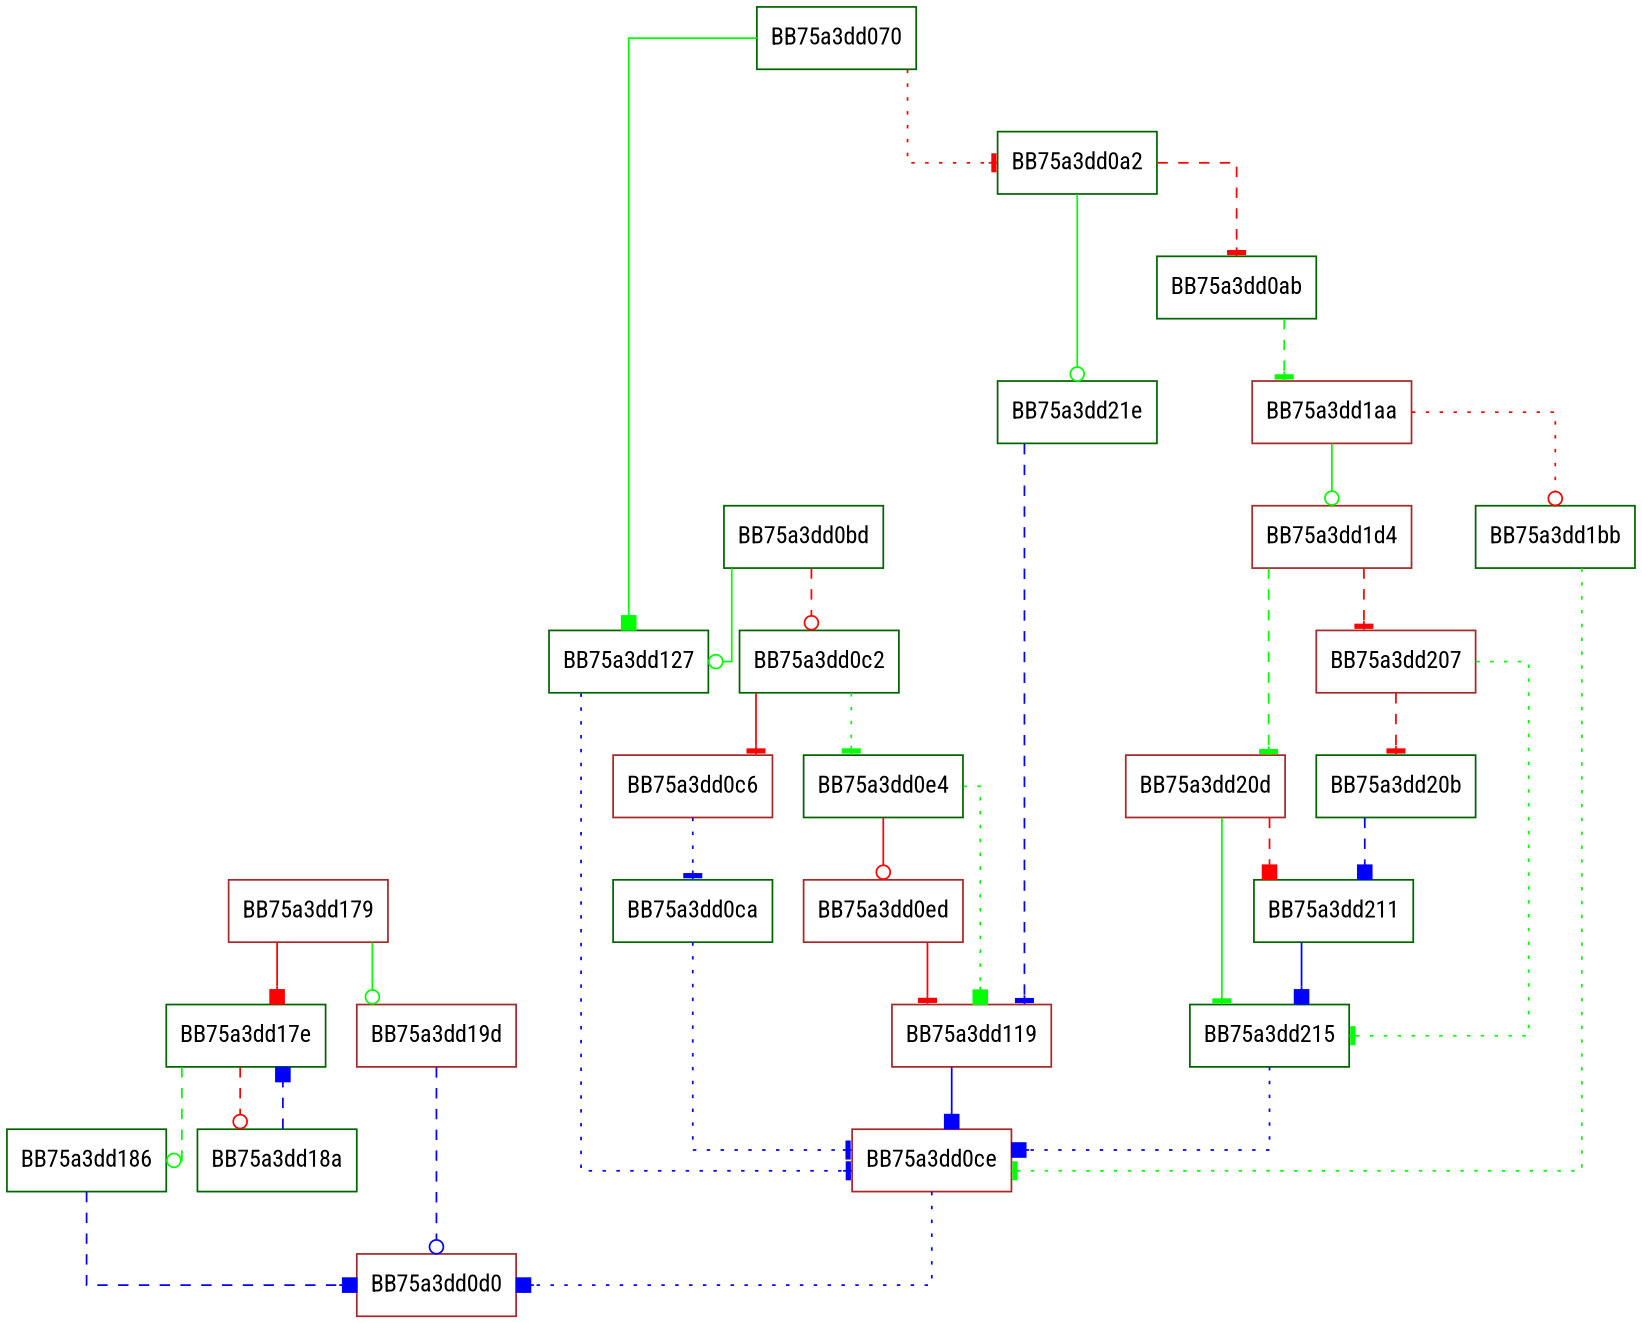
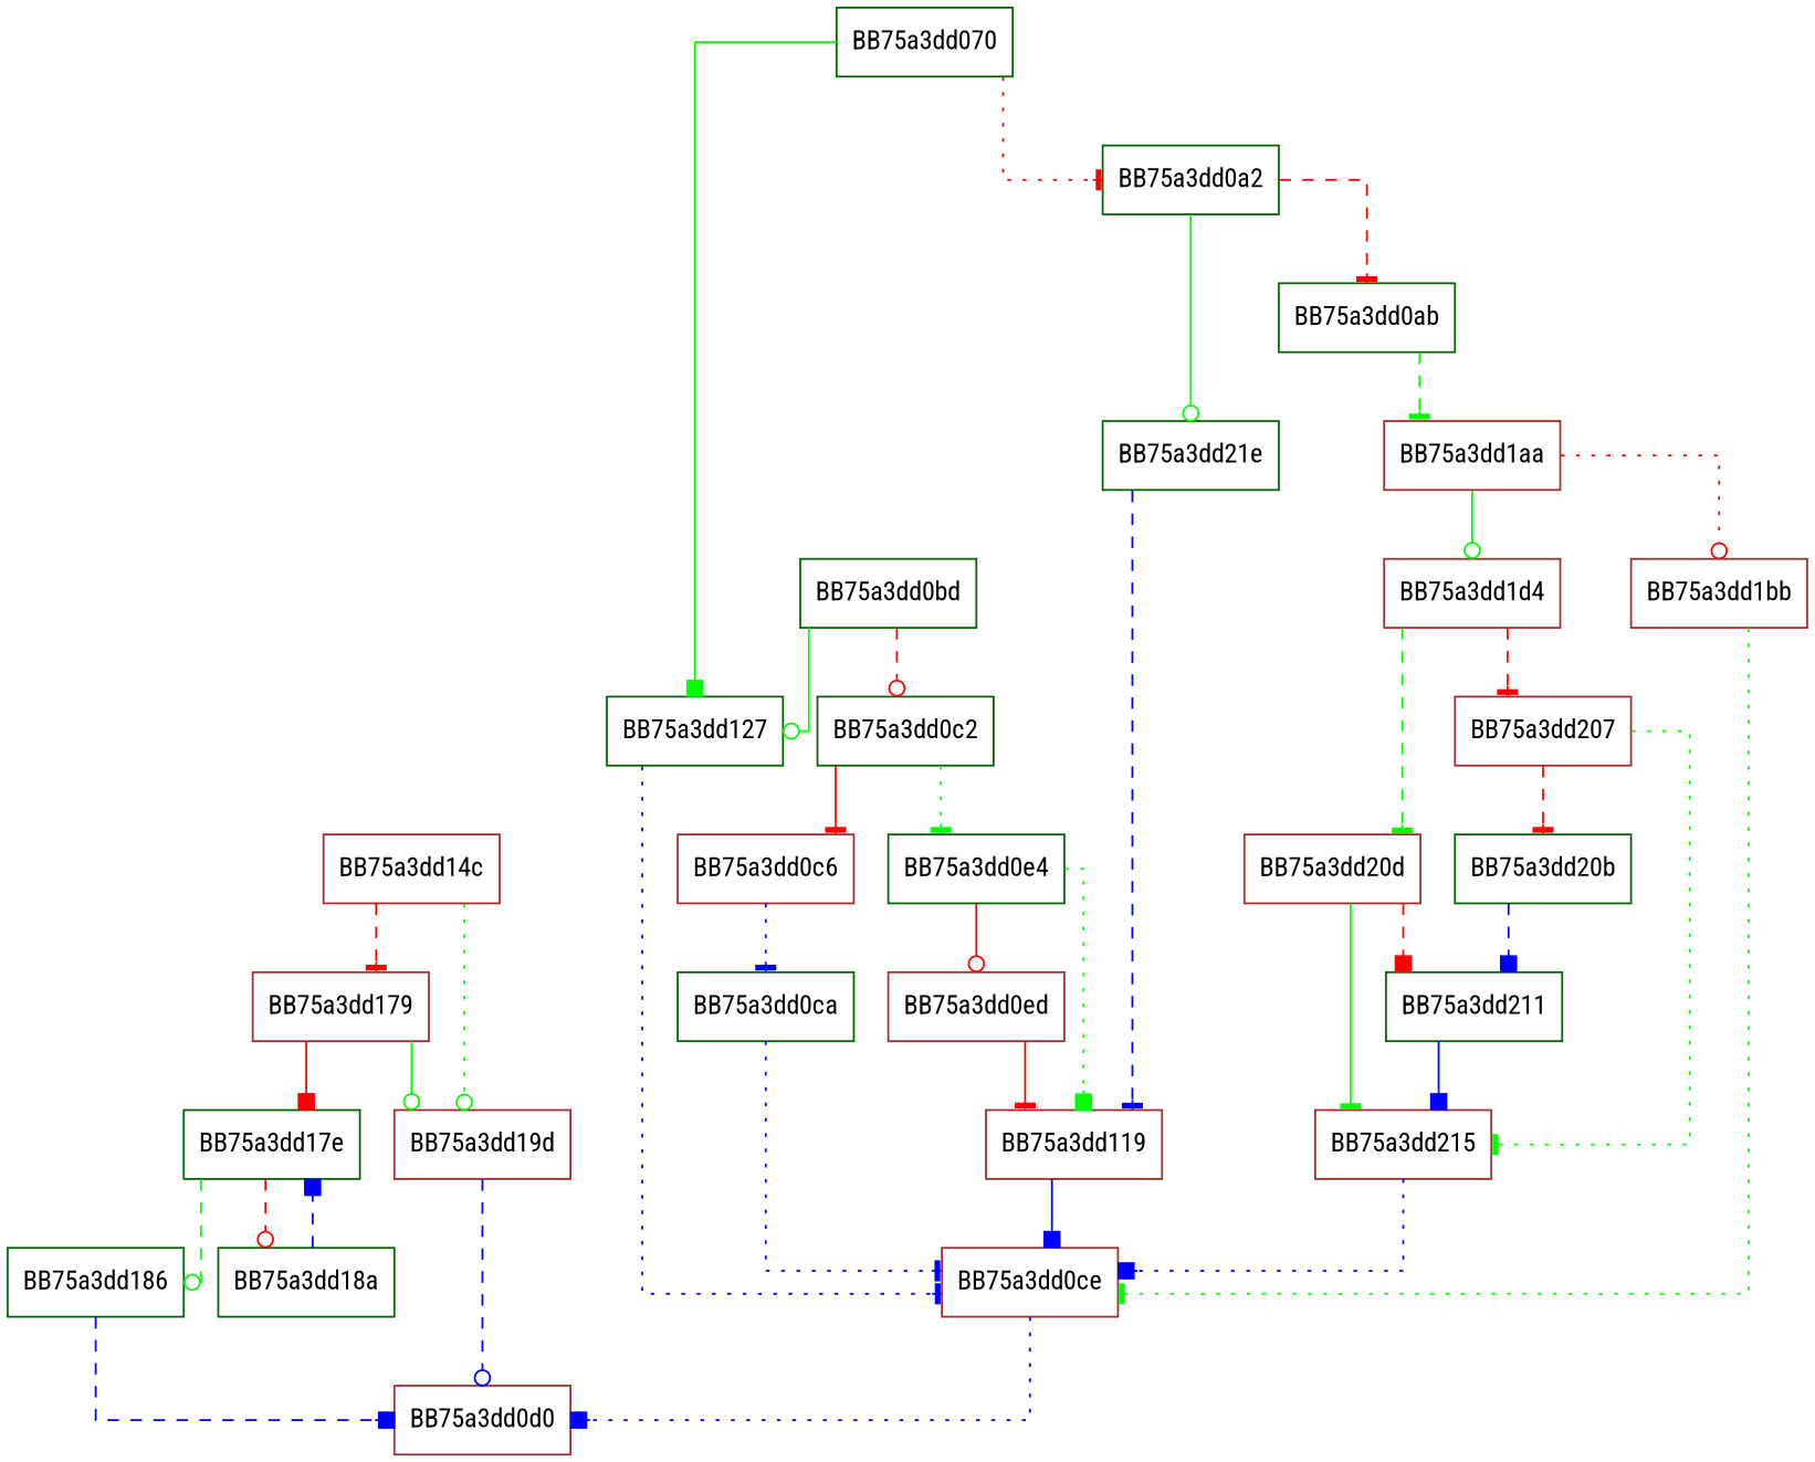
  digraph {
    fontname="Roboto Condensed"
    splines=ortho
    node [color=darkgreen fontname="Roboto Condensed" shape=box]
    edge [arrowhead=tee color=green fontname="Roboto Condensed" style=dashed]
    BB75a3dd070
    BB75a3dd127
    BB75a3dd0a2
    BB75a3dd0ce [color=brown]
    BB75a3dd21e
    BB75a3dd0ab
    BB75a3dd0d0 [color=brown]
    BB75a3dd119 [color=brown]
    BB75a3dd1aa [color=brown]
    BB75a3dd1d4 [color=brown]
-   BB75a3dd1bb
+   BB75a3dd1bb [color=brown]
    BB75a3dd20d [color=brown]
    BB75a3dd207 [color=brown]
+   BB75a3dd14c [color=brown]
    BB75a3dd19d [color=brown]
    BB75a3dd179 [color=brown]
    BB75a3dd0bd
    BB75a3dd0c2
    BB75a3dd17e
    BB75a3dd0e4
    BB75a3dd0c6 [color=brown]
    BB75a3dd0ed [color=brown]
    BB75a3dd0ca
    n24 [label=BB75a3dd186]
    BB75a3dd18a
-   BB75a3dd215
+   BB75a3dd215 [color=brown]
    BB75a3dd211
    BB75a3dd20b
    BB75a3dd070 -> BB75a3dd127 [arrowhead=box style=solid]
    BB75a3dd070 -> BB75a3dd0a2 [color=red style=dotted]
    BB75a3dd127 -> BB75a3dd0ce [color=blue style=dotted]
    BB75a3dd0a2 -> BB75a3dd21e [arrowhead=odot style=solid]
    BB75a3dd0a2 -> BB75a3dd0ab [color=red]
    BB75a3dd0ce -> BB75a3dd0d0 [arrowhead=box color=blue style=dotted]
    BB75a3dd21e -> BB75a3dd119 [color=blue]
    BB75a3dd0ab -> BB75a3dd1aa
    BB75a3dd119 -> BB75a3dd0ce [arrowhead=box color=blue style=solid]
    BB75a3dd1aa -> BB75a3dd1d4 [arrowhead=odot style=solid]
    BB75a3dd1aa -> BB75a3dd1bb [arrowhead=odot color=red style=dotted]
    BB75a3dd1d4 -> BB75a3dd20d
    BB75a3dd1d4 -> BB75a3dd207 [color=red]
    BB75a3dd1bb -> BB75a3dd0ce [style=dotted]
    BB75a3dd20d -> BB75a3dd215 [style=solid]
    BB75a3dd20d -> BB75a3dd211 [arrowhead=box color=red]
    BB75a3dd207 -> BB75a3dd215 [style=dotted]
    BB75a3dd207 -> BB75a3dd20b [color=red]
+   BB75a3dd14c -> BB75a3dd19d [arrowhead=odot style=dotted]
+   BB75a3dd14c -> BB75a3dd179 [color=red]
    BB75a3dd19d -> BB75a3dd0d0 [arrowhead=odot color=blue]
    BB75a3dd179 -> BB75a3dd19d [arrowhead=odot style=solid]
    BB75a3dd179 -> BB75a3dd17e [arrowhead=box color=red style=solid]
    BB75a3dd0bd -> BB75a3dd127 [arrowhead=odot style=solid]
    BB75a3dd0bd -> BB75a3dd0c2 [arrowhead=odot color=red]
    BB75a3dd0c2 -> BB75a3dd0e4 [style=dotted]
    BB75a3dd0c2 -> BB75a3dd0c6 [color=red style=solid]
    BB75a3dd17e -> n24 [arrowhead=odot]
    BB75a3dd17e -> BB75a3dd18a [arrowhead=odot color=red]
    BB75a3dd0e4 -> BB75a3dd119 [arrowhead=box style=dotted]
    BB75a3dd0e4 -> BB75a3dd0ed [arrowhead=odot color=red style=solid]
    BB75a3dd0c6 -> BB75a3dd0ca [color=blue style=dotted]
    BB75a3dd0ed -> BB75a3dd119 [color=red style=solid]
    BB75a3dd0ca -> BB75a3dd0ce [color=blue style=dotted]
    n24 -> BB75a3dd0d0 [arrowhead=box color=blue]
    BB75a3dd18a -> BB75a3dd17e [arrowhead=box color=blue]
    BB75a3dd215 -> BB75a3dd0ce [arrowhead=box color=blue style=dotted]
    BB75a3dd211 -> BB75a3dd215 [arrowhead=box color=blue style=solid]
    BB75a3dd20b -> BB75a3dd211 [arrowhead=box color=blue]
  }
